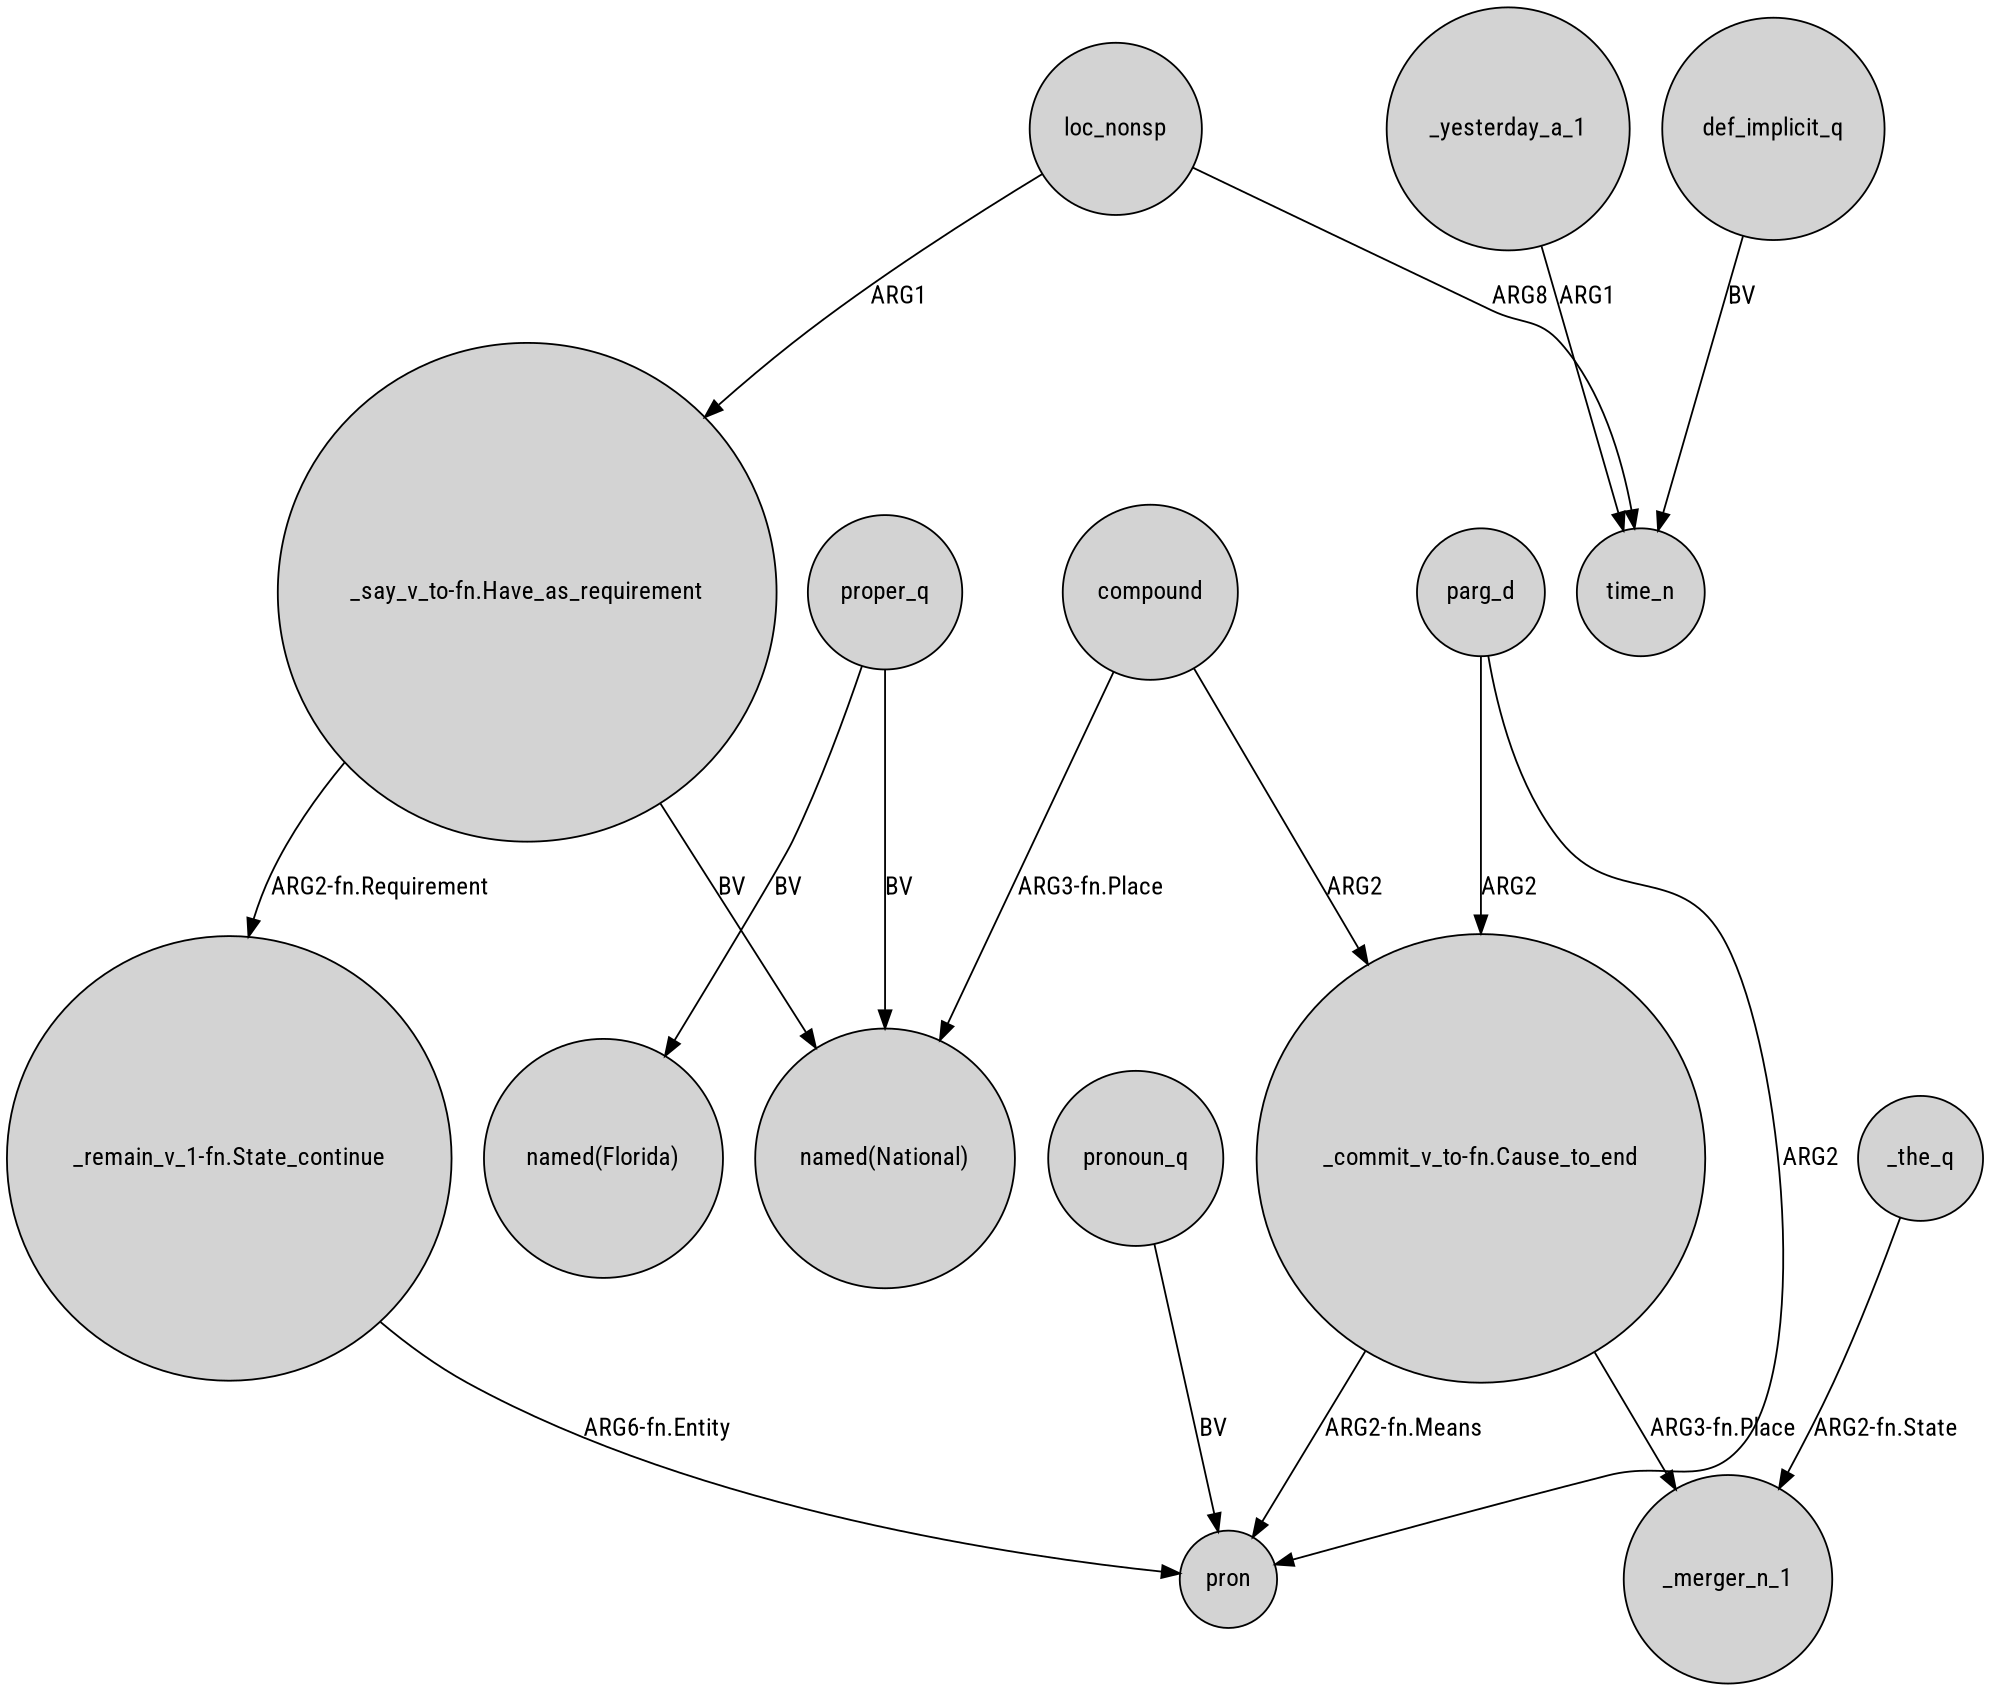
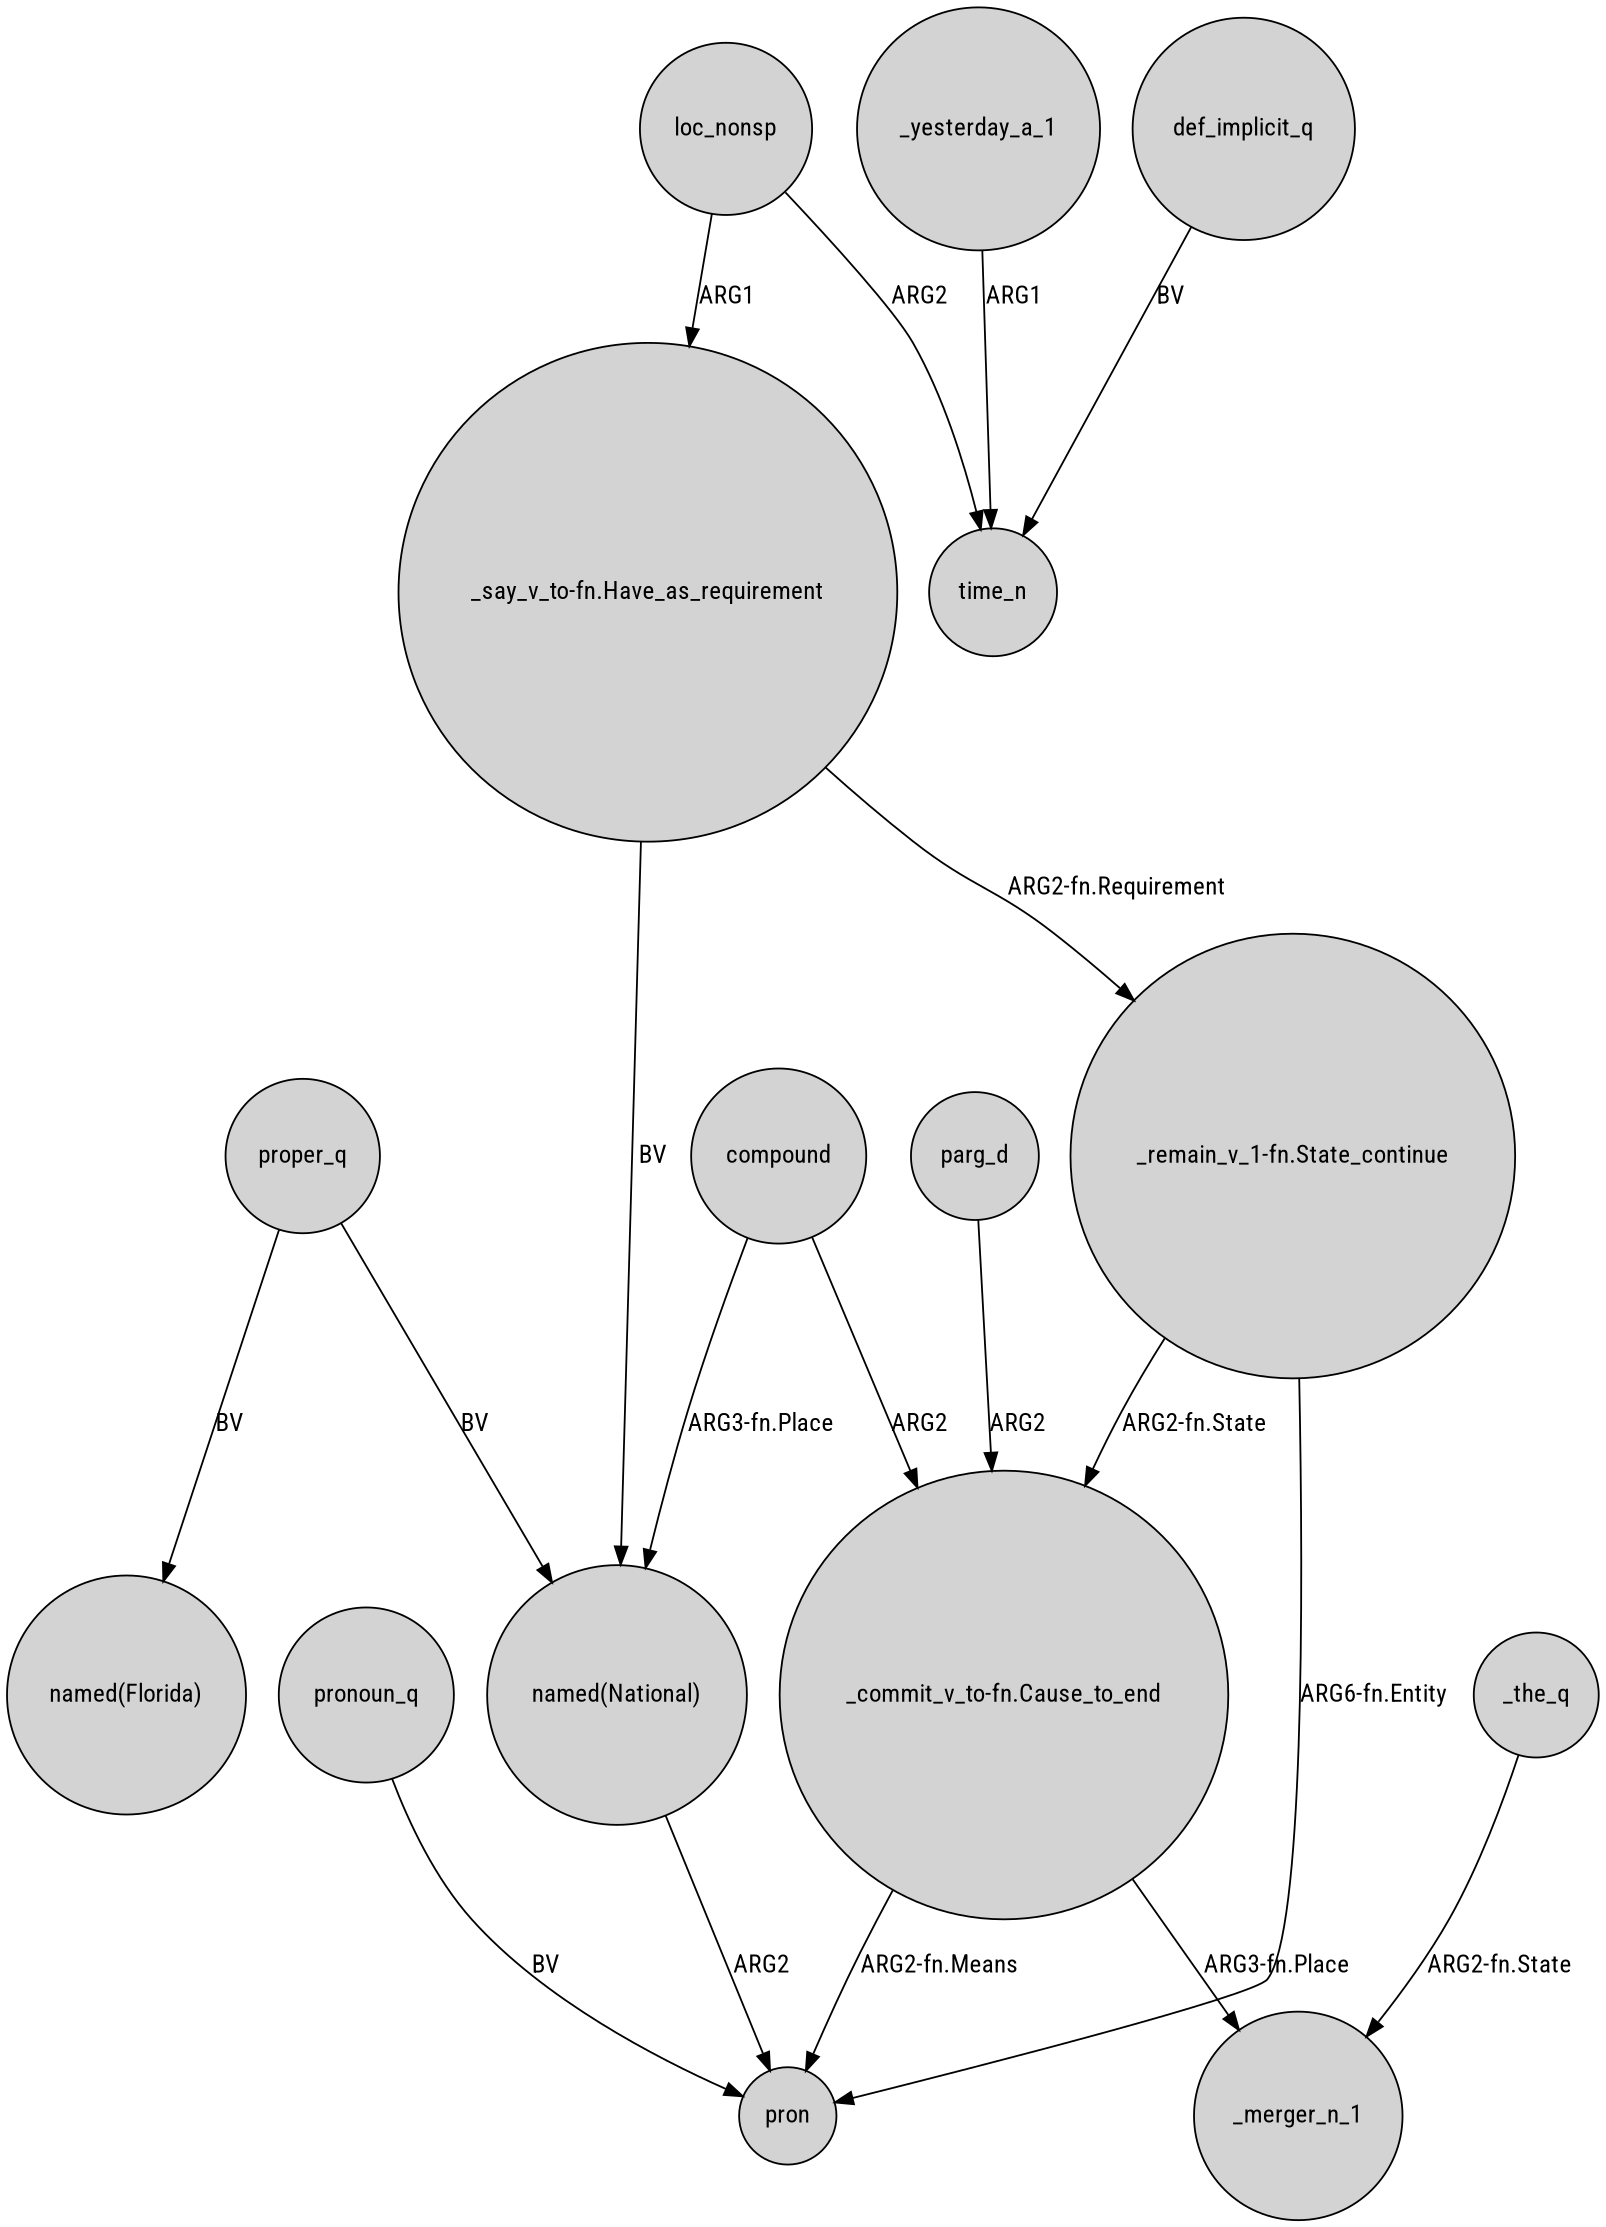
  digraph {
    fontname="Roboto Condensed"
    node [fontname="Roboto Condensed" shape=circle style=filled]
    edge [fontname="Roboto Condensed"]
    loc_nonsp
    "_say_v_to-fn.Have_as_requirement"
    time_n
    "named(National)"
    "_remain_v_1-fn.State_continue"
    "_commit_v_to-fn.Cause_to_end"
    pron
    _yesterday_a_1
    parg_d
    _merger_n_1
    proper_q
    "named(Florida)"
    compound
    def_implicit_q
    _the_q
    pronoun_q
    loc_nonsp -> "_say_v_to-fn.Have_as_requirement" [label=ARG1]
-   loc_nonsp -> time_n [label=ARG8]
+   loc_nonsp -> time_n [label=ARG2]
    "_say_v_to-fn.Have_as_requirement" -> "named(National)" [label=BV]
    "_say_v_to-fn.Have_as_requirement" -> "_remain_v_1-fn.State_continue" [label="ARG2-fn.Requirement"]
+   "_remain_v_1-fn.State_continue" -> "_commit_v_to-fn.Cause_to_end" [label="ARG2-fn.State"]
    "_remain_v_1-fn.State_continue" -> pron [label="ARG6-fn.Entity"]
    "_commit_v_to-fn.Cause_to_end" -> pron [label="ARG2-fn.Means"]
    "_commit_v_to-fn.Cause_to_end" -> _merger_n_1 [label="ARG3-fn.Place"]
    _yesterday_a_1 -> time_n [label=ARG1]
    parg_d -> "_commit_v_to-fn.Cause_to_end" [label=ARG2]
-   parg_d -> pron [label=ARG2]
+   "named(National)" -> pron [label=ARG2]
    proper_q -> "named(National)" [label=BV]
    proper_q -> "named(Florida)" [label=BV]
    compound -> "named(National)" [label="ARG3-fn.Place"]
    compound -> "_commit_v_to-fn.Cause_to_end" [label=ARG2]
    def_implicit_q -> time_n [label=BV]
    _the_q -> _merger_n_1 [label="ARG2-fn.State"]
    pronoun_q -> pron [label=BV]
  }
